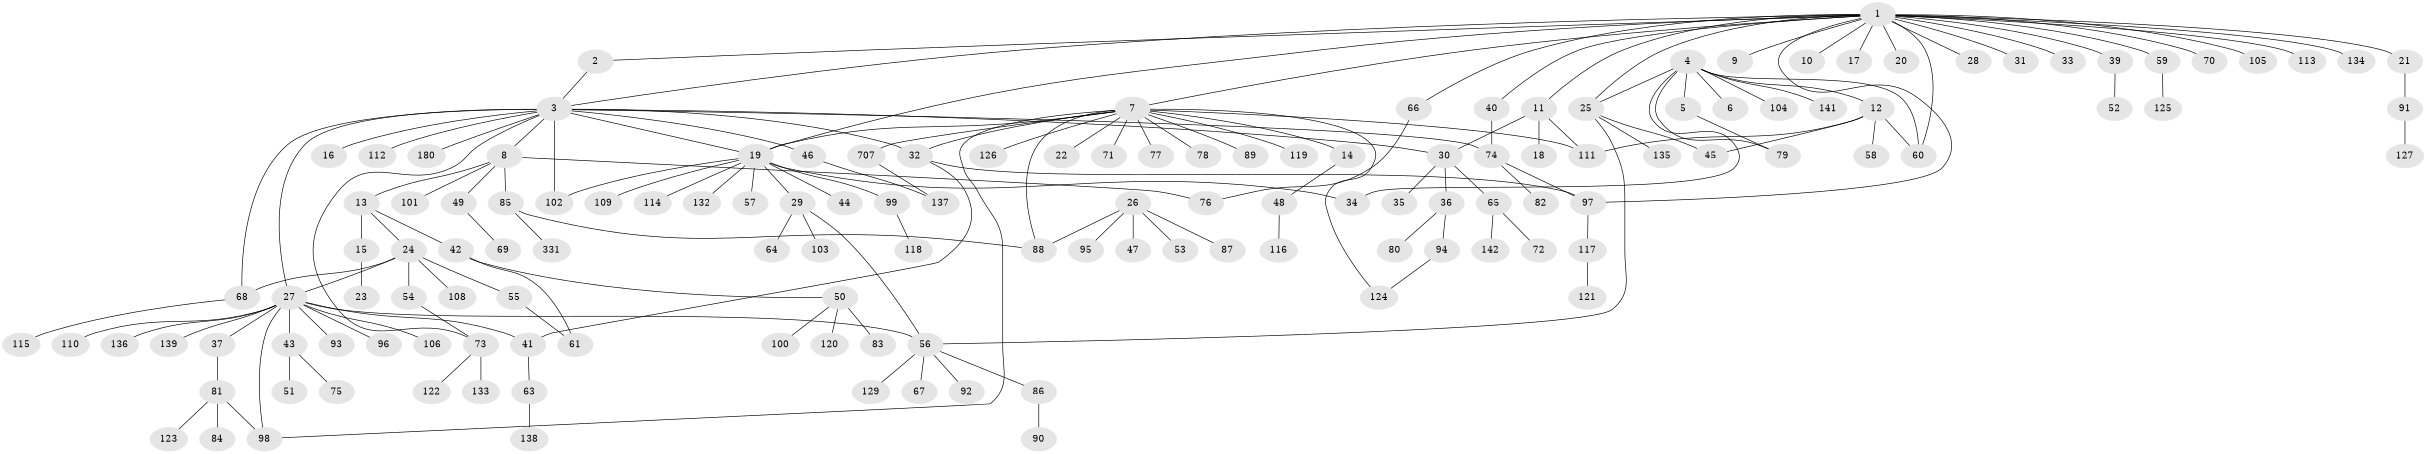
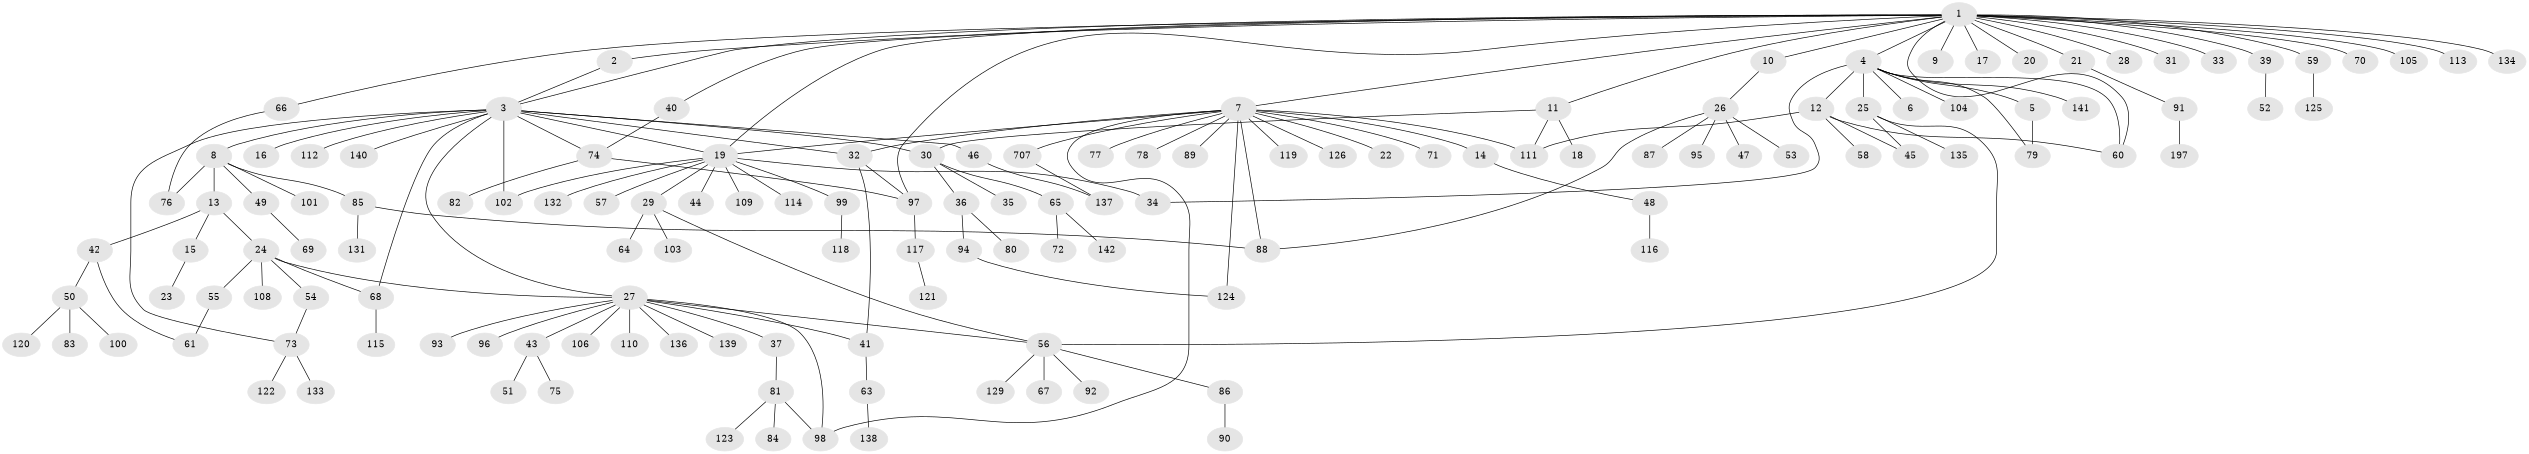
  graph {
    node [color=gray90 style=filled]
    1
    2
    3
    4
    7
    9
    10
    11
    17
    19
    20
    21
    28
    31
    33
    39
    40
    59
    60
    66
    70
    97
    105
    113
    134
    8
    16
    27
    30
    32
    46
    68
    73
    74
    102
    112
-   140 [label=180]
+   140
    5
    6
    12
    25
    34
    79
    104
    141
    88
    14
    22
    71
    77
    78
    89
    98
    n54 [label=707]
    111
    119
    124
    126
    26
    18
    29
    44
    57
    99
    109
    114
    132
    91
    52
    125
    76
    117
    13
    49
    85
    101
    56
    37
    41
    43
    93
    96
    106
    110
    136
    139
    35
    36
    65
    137
    115
    122
    133
    82
    45
    58
    135
    48
    15
    24
    42
    69
-   131 [label=331]
+   131
    47
    53
    87
    95
    23
    54
    55
    108
    50
    61
    116
    64
    103
    118
-   127
+   127 [label=197]
    67
    86
    92
    129
    81
    63
    51
    75
    80
    94
    72
    142
    84
    123
    138
    83
    100
    120
    90
    121
    1 -- 2
    1 -- 3
-   1 -- 25
+   1 -- 4
    1 -- 7
    1 -- 9
    1 -- 10
    1 -- 11
    1 -- 17
    1 -- 19
    1 -- 20
    1 -- 21
    1 -- 28
    1 -- 31
    1 -- 33
    1 -- 39
    1 -- 40
    1 -- 59
    1 -- 60
    1 -- 66
    1 -- 70
    1 -- 97
    1 -- 105
    1 -- 113
    1 -- 134
    2 -- 3
    3 -- 19
    3 -- 8
    3 -- 16
    3 -- 27
    3 -- 30
    3 -- 32
    3 -- 46
    3 -- 68
    3 -- 73
    3 -- 74
    3 -- 102
    3 -- 112
    3 -- 140
    4 -- 60
    4 -- 5
    4 -- 6
    4 -- 12
    4 -- 25
    4 -- 34
    4 -- 79
    4 -- 104
    4 -- 141
    7 -- 19
    7 -- 32
    7 -- 88
    7 -- 14
    7 -- 22
    7 -- 71
    7 -- 77
    7 -- 78
    7 -- 89
    7 -- 98
    7 -- n54
    7 -- 111
    7 -- 119
    7 -- 124
    7 -- 126
+   10 -- 26
    11 -- 30
    11 -- 111
    11 -- 18
    19 -- 102
    19 -- 34
    19 -- 29
    19 -- 44
    19 -- 57
    19 -- 99
    19 -- 109
    19 -- 114
    19 -- 132
    21 -- 91
    39 -- 52
    40 -- 74
    59 -- 125
    66 -- 76
    97 -- 117
    8 -- 76
    8 -- 13
    8 -- 49
    8 -- 85
    8 -- 101
    27 -- 98
    27 -- 56
    27 -- 37
    27 -- 41
    27 -- 43
    27 -- 93
    27 -- 96
    27 -- 106
    27 -- 110
    27 -- 136
    27 -- 139
    30 -- 35
    30 -- 36
    30 -- 65
    32 -- 97
    32 -- 41
    46 -- 137
    68 -- 115
    73 -- 122
    73 -- 133
    74 -- 97
    74 -- 82
    5 -- 79
    12 -- 60
    12 -- 111
    12 -- 45
    12 -- 58
    25 -- 56
    25 -- 45
    25 -- 135
    14 -- 48
    n54 -- 137
    26 -- 88
    26 -- 47
    26 -- 53
    26 -- 87
    26 -- 95
    29 -- 56
    29 -- 64
    29 -- 103
    99 -- 118
    91 -- 127
    117 -- 121
    13 -- 15
    13 -- 24
    13 -- 42
    49 -- 69
    85 -- 88
    85 -- 131
    56 -- 67
    56 -- 86
    56 -- 92
    56 -- 129
    37 -- 81
    41 -- 63
    43 -- 51
    43 -- 75
    36 -- 80
    36 -- 94
    65 -- 72
    65 -- 142
    48 -- 116
    15 -- 23
    24 -- 27
    24 -- 68
    24 -- 54
    24 -- 55
    24 -- 108
    42 -- 50
    42 -- 61
    54 -- 73
    55 -- 61
    50 -- 83
    50 -- 100
    50 -- 120
    86 -- 90
    81 -- 98
    81 -- 84
    81 -- 123
    63 -- 138
    94 -- 124
  }
